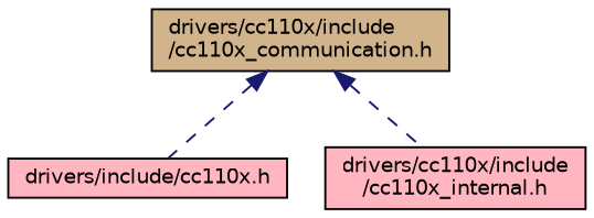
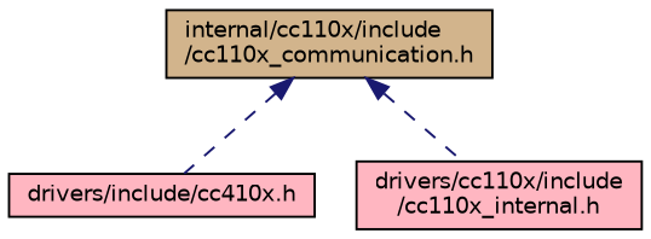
  digraph {
    node [color=black fillcolor=lightpink fontname=Helvetica fontsize=10 shape=record style=filled]
    edge [color=midnightblue dir=back fontname=Helvetica fontsize=10 labelfontname=Helvetica labelfontsize=10 style=dashed]
-   n1 [fontcolor=black height=0.2 label="drivers/include/cc110x.h" width=0.4]
-   n2 [fillcolor=tan height=0.2 label="drivers/cc110x/include\l/cc110x_communication.h" width=0.4]
+   n1 [fontcolor=black height=0.2 label="drivers/include/cc410x.h" width=0.4]
+   n2 [fillcolor=tan height=0.2 label="internal/cc110x/include\l/cc110x_communication.h" width=0.4]
    n3 [height=0.2 label="drivers/cc110x/include\l/cc110x_internal.h" width=0.4]
    n2 -> n1
    n2 -> n3
  }
